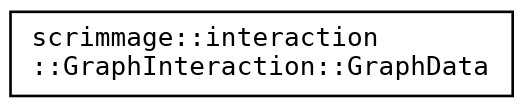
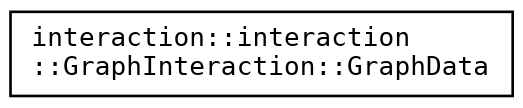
  digraph {
    rankdir=LR
    fontname="DejaVu Sans Mono"
-   n1 [color=black fillcolor=white fontname="DejaVu Sans Mono" fontsize=10 height=0.2 label="scrimmage::interaction\l::GraphInteraction::GraphData" shape=record style=filled width=0.4]
+   n1 [color=black fillcolor=white fontname="DejaVu Sans Mono" fontsize=10 height=0.2 label="interaction::interaction\l::GraphInteraction::GraphData" shape=record style=filled width=0.4]
  }
